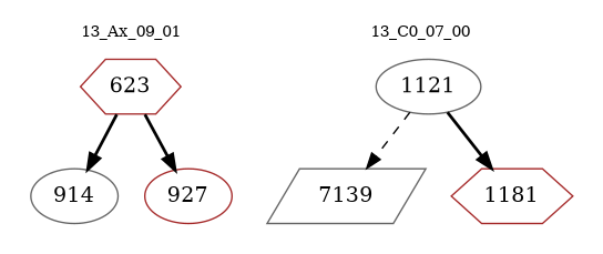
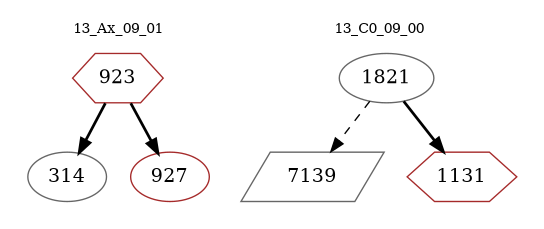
  digraph {
    node [color=brown shape=ellipse]
    edge [color=black style=bold]
-   n1 [label=623 shape=hexagon]
-   n2 [color=gray40 label=914]
+   n1 [label=923 shape=hexagon]
+   n2 [color=gray40 label=314]
    n3 [label=927]
-   n4 [color=gray40 label=1121]
+   n4 [color=gray40 label=1821]
    n5 [color=gray40 label=7139 shape=parallelogram]
-   n6 [label=1181 shape=hexagon]
+   n6 [label=1131 shape=hexagon]
    subgraph cluster_1 {
      color=white
      fontsize=10
      label="13_Ax_09_01"
      n1
      n2
      n3
    }
    subgraph cluster_2 {
      color=white
      fontsize=10
-     label="13_C0_07_00"
+     label="13_C0_09_00"
      n4
      n5
      n6
    }
    n1 -> n2
    n1 -> n3
    n4 -> n5 [style=dashed]
    n4 -> n6
  }
